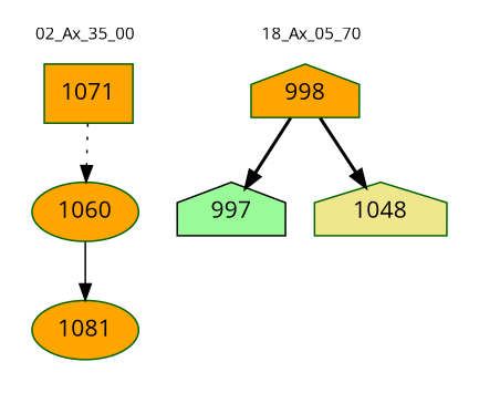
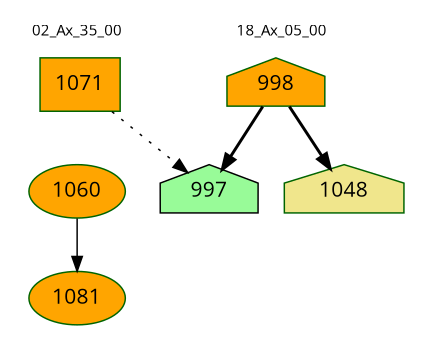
  digraph {
    fontname="Open Sans"
    node [color=darkgreen fillcolor=orange fontname="Open Sans" shape=house style=filled]
    edge [color=black fontname="Open Sans" style=bold]
    n1 [label=1071 shape=box]
    n2 [label=1060 shape=ellipse]
    n3 [label=1081 shape=ellipse]
    n4 [label=998]
    n5 [color=black fillcolor=palegreen label=997]
    n6 [fillcolor=khaki label=1048]
    subgraph cluster_1 {
      color=white
      fontsize=10
      label="02_Ax_35_00"
      n1
      n2
      n3
    }
    subgraph cluster_2 {
      color=white
      fontsize=10
-     label="18_Ax_05_70"
+     label="18_Ax_05_00"
      n4
      n5
      n6
    }
-   n1 -> n2 [style=dotted]
+   n1 -> n5 [style=dotted]
    n2 -> n3 [style=solid]
    n4 -> n5
    n4 -> n6
  }
